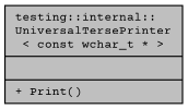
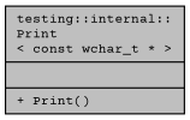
  digraph {
    fontname="Courier Prime"
-   n1 [color=black fillcolor=grey75 fontcolor=black fontname="Courier Prime" fontsize=10 height=0.2 label="{testing::internal::\lUniversalTersePrinter\l\< const wchar_t * \>\n||+ Print()\l}" shape=record style=filled width=0.4]
+   n1 [color=black fillcolor=grey75 fontcolor=black fontname="Courier Prime" fontsize=10 height=0.2 label="{testing::internal::\lPrint\l\< const wchar_t * \>\n||+ Print()\l}" shape=record style=filled width=0.4]
  }
